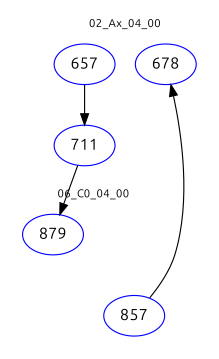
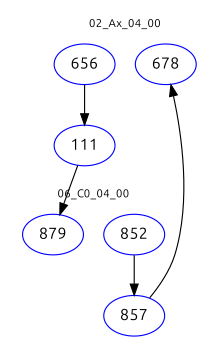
  digraph {
    fontname=Ubuntu
    node [color=blue fontname=Ubuntu]
    edge [color=black fontname=Ubuntu]
-   n1 [label=657]
+   n1 [label=656]
    n2 [label=678]
-   n3 [label=711]
+   n3 [label=111]
+   n4 [label=852]
    n5 [label=857]
    n6 [label=879]
    subgraph cluster_1 {
      color=white
      fontsize=10
      label="02_Ax_04_00"
      n1
      n2
      n3
    }
    subgraph cluster_2 {
      color=white
      fontsize=10
      label="06_C0_04_00"
+     n4
      n5
      n6
    }
    n1 -> n3
    n3 -> n6
+   n4 -> n5
    n5 -> n2
  }
